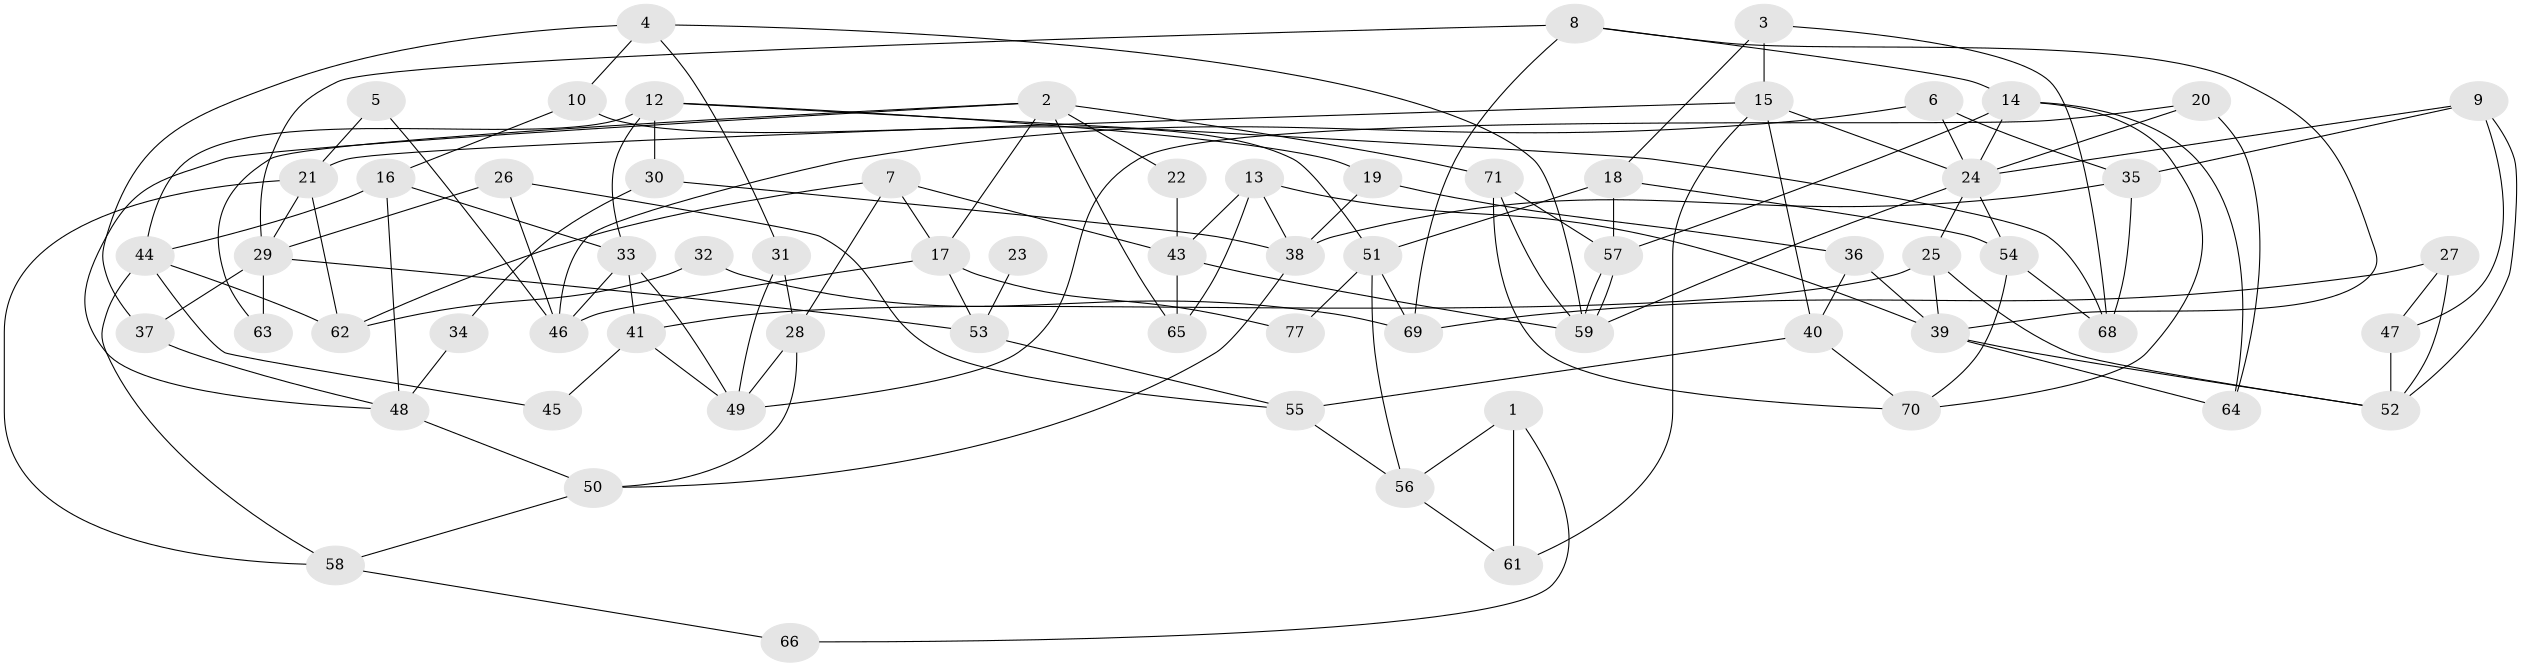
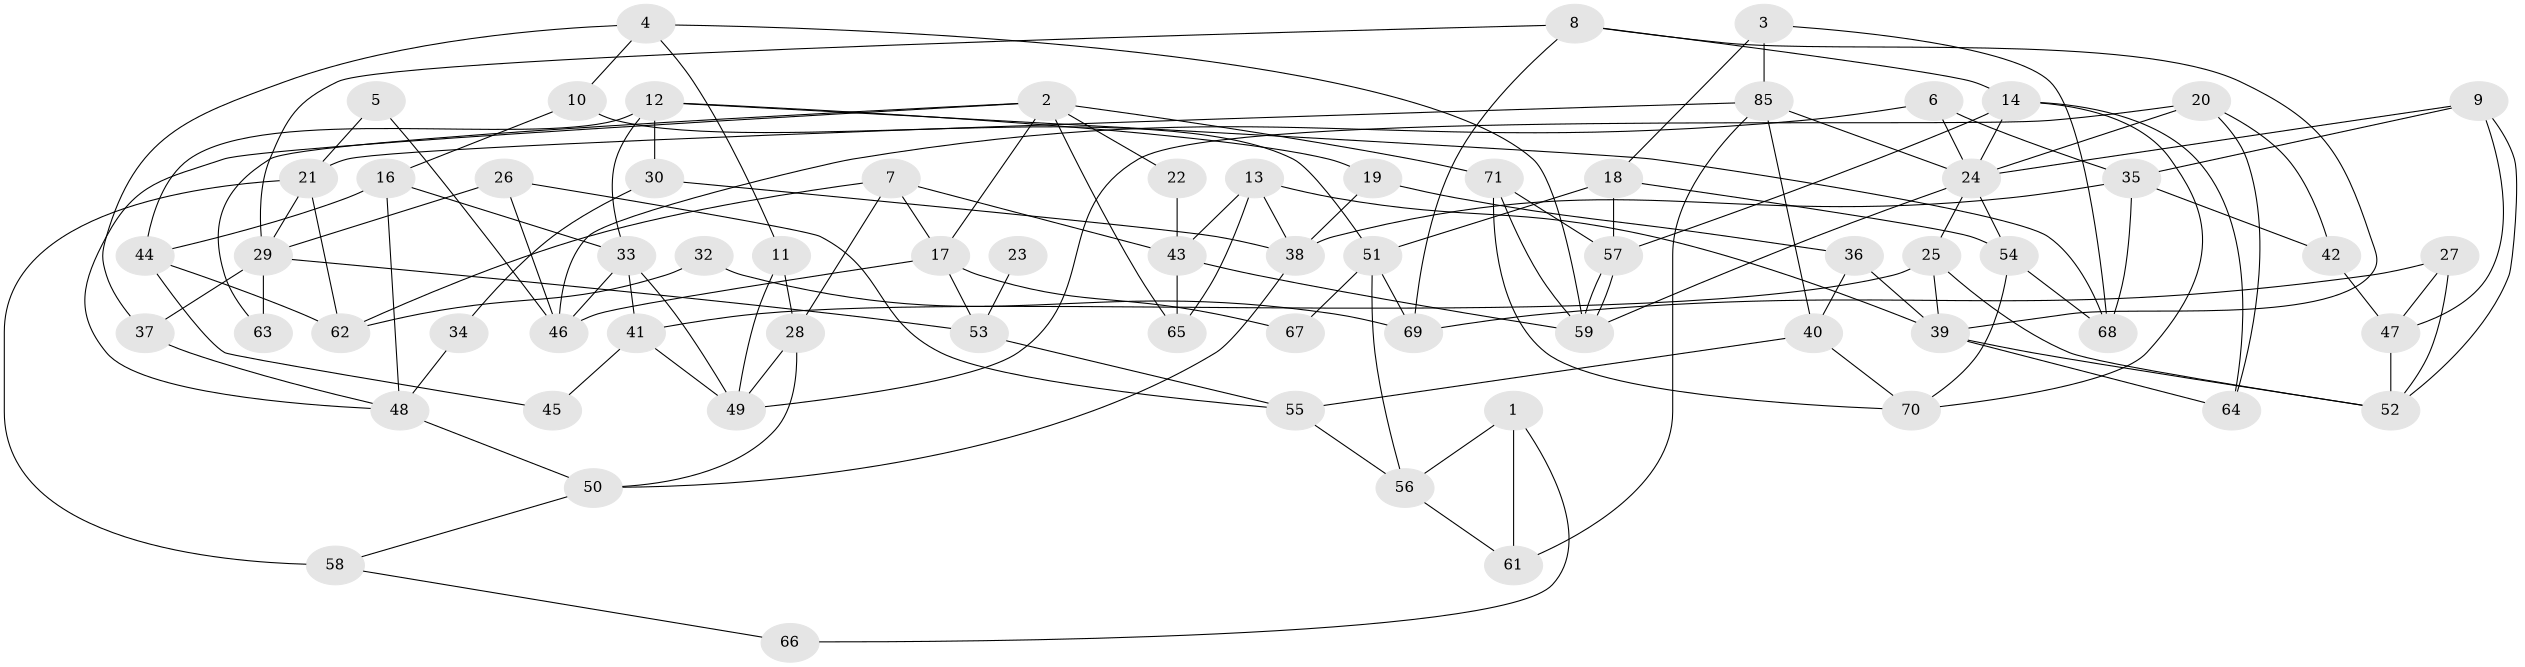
  graph {
    node [color=gray90 style=filled]
    1
    56
    61
    66
    2
    17
    22
    n8 [label=71]
    48
    63
    65
    46
    53
-   67 [label=77]
+   67
    43
    59
    57
    70
    50
    3
-   15
+   15 [label=85]
    18
    68
    21
    24
    40
    51
    54
    4
    10
-   11 [label=31]
+   11
    37
    16
    28
    49
    5
    62
    29
    58
    6
    35
    25
    38
+   42
    7
    8
    14
    39
    69
    64
    52
    9
    47
    33
    44
    23
    12
    19
    30
    36
    34
    41
    45
    13
    55
    20
    26
    27
    32
    1 -- 56
    1 -- 61
    1 -- 66
    56 -- 61
    2 -- 17
    2 -- 22
    2 -- n8
    2 -- 48
    2 -- 63
    2 -- 65
    17 -- 46
    17 -- 53
    17 -- 67
    22 -- 43
    n8 -- 59
    n8 -- 57
    n8 -- 70
    48 -- 50
    53 -- 55
    43 -- 65
    43 -- 59
    57 -- 59
    57 -- 59
    50 -- 58
    3 -- 15
    3 -- 18
    3 -- 68
    15 -- 61
    15 -- 21
    15 -- 24
    15 -- 40
    18 -- 57
    18 -- 51
    18 -- 54
    21 -- 62
    21 -- 29
    21 -- 58
    24 -- 59
    24 -- 54
    24 -- 25
    40 -- 70
    40 -- 55
    51 -- 56
    51 -- 67
    51 -- 69
    54 -- 70
    54 -- 68
    4 -- 59
    4 -- 10
    4 -- 11
    4 -- 37
    10 -- 51
    10 -- 16
    11 -- 28
    11 -- 49
    37 -- 48
    16 -- 48
    16 -- 33
    16 -- 44
    28 -- 50
    28 -- 49
    5 -- 46
    5 -- 21
    29 -- 63
    29 -- 53
    29 -- 37
    58 -- 66
    6 -- 46
    6 -- 24
    6 -- 35
    35 -- 68
    35 -- 38
+   35 -- 42
    25 -- 39
    25 -- 52
    25 -- 41
    38 -- 50
+   42 -- 47
    7 -- 17
    7 -- 43
    7 -- 28
    7 -- 62
    8 -- 29
    8 -- 14
    8 -- 39
    8 -- 69
    14 -- 57
    14 -- 70
    14 -- 24
    14 -- 64
    39 -- 64
    39 -- 52
    9 -- 24
    9 -- 35
    9 -- 52
    9 -- 47
    47 -- 52
    33 -- 46
    33 -- 49
    33 -- 41
    44 -- 62
-   44 -- 58
    44 -- 45
    23 -- 53
    12 -- 68
    12 -- 33
    12 -- 44
    12 -- 19
    12 -- 30
    19 -- 38
    19 -- 36
    30 -- 38
    30 -- 34
    36 -- 40
    36 -- 39
    34 -- 48
    41 -- 49
    41 -- 45
    13 -- 65
    13 -- 43
    13 -- 38
    13 -- 39
    55 -- 56
    20 -- 24
    20 -- 49
+   20 -- 42
    20 -- 64
    26 -- 46
    26 -- 29
    26 -- 55
    27 -- 69
    27 -- 52
    27 -- 47
    32 -- 62
    32 -- 69
  }
